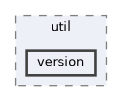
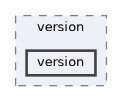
  digraph {
    compound=true
    n1 [color=grey25 fillcolor="#edf0f7" fontname=Helvetica fontsize=10 height=0.2 label=version shape=box style="filled,bold" width=0.4]
    subgraph cluster_1 {
      bgcolor="#edf0f7"
      fontname=Helvetica
      fontsize=10
-     label=util
+     label=version
      pencolor=grey50
      style="filled,dashed"
      n1
    }
  }
